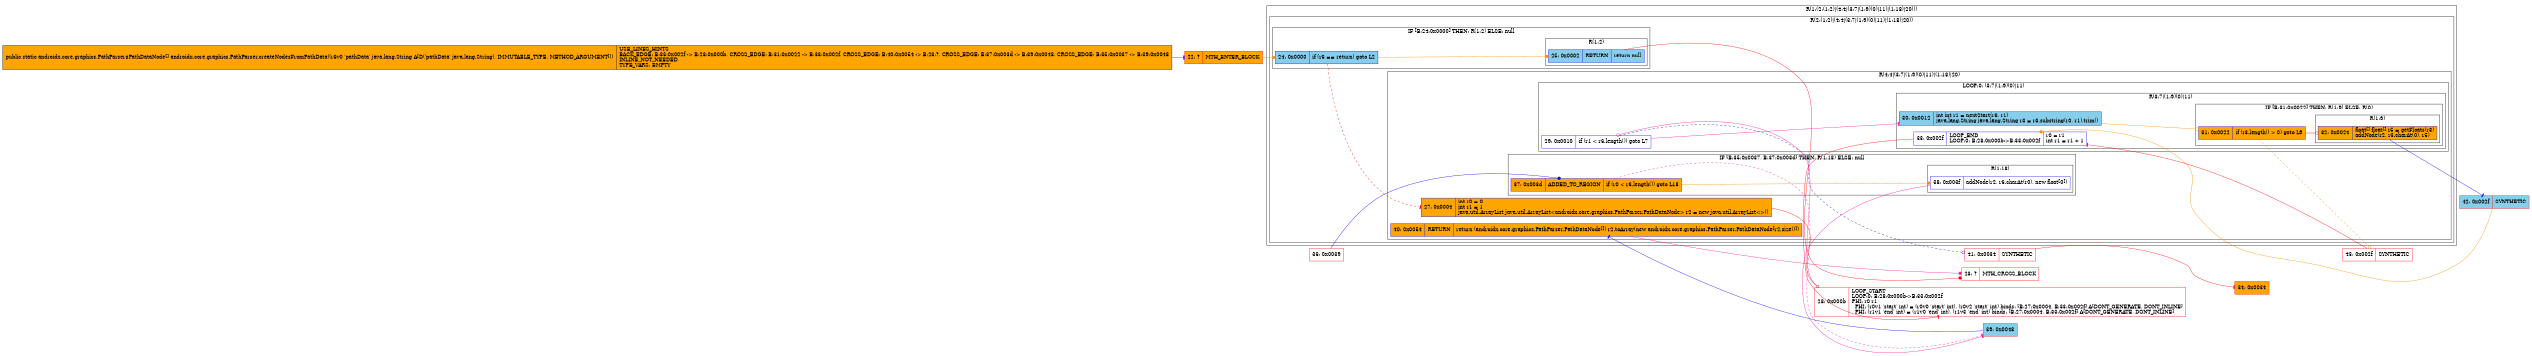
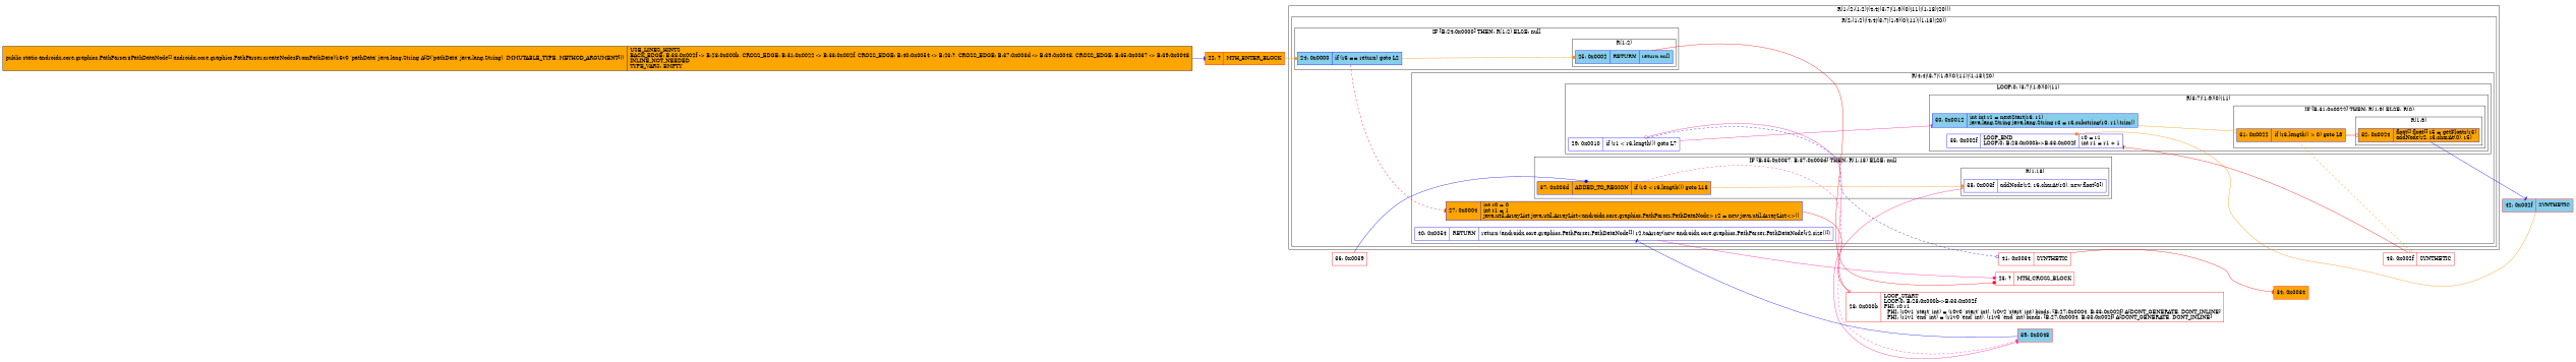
  digraph {
    rankdir=LR
    node [color=blue fillcolor=white shape=record style=filled]
    edge [arrowhead=tee color=red]
    n1 [fillcolor=skyblue label="{25\:\ 0x0002|RETURN\l|return null\l}"]
    n2 [fillcolor=skyblue label="{24\:\ 0x0000|if (r6 == return) goto L2\l}"]
    n3 [fillcolor=orange label="{32\:\ 0x0024|float[] float[] r5 = getFloats(r3)\laddNode(r2, r3.charAt(0), r5)\l}"]
    n4 [fillcolor=orange label="{31\:\ 0x0022|if (r3.length() \> 0) goto L9\l}"]
    n5 [fillcolor=skyblue label="{30\:\ 0x0012|int int r1 = nextStart(r6, r1)\ljava.lang.String java.lang.String r3 = r6.substring(r0, r1).trim()\l}"]
    n6 [label="{33\:\ 0x002f|LOOP_END\lLOOP:0: B:28:0x000b\-\>B:33:0x002f\l|r0 = r1\lint r1 = r1 + 1\l}"]
    n7 [label="{29\:\ 0x0010|if (r1 \< r6.length()) goto L7\l}"]
    n8 [label="{38\:\ 0x003f|addNode(r2, r6.charAt(r0), new float[0])\l}"]
    n9 [fillcolor=orange label="{37\:\ 0x003d|ADDED_TO_REGION\l|if (r0 \< r6.length()) goto L18\l}"]
    n10 [fillcolor=orange label="{27\:\ 0x0004|int r0 = 0\lint r1 = 1\ljava.util.ArrayList java.util.ArrayList\<androidx.core.graphics.PathParser.PathDataNode\> r2 = new java.util.ArrayList\<\>()\l}"]
-   n11 [fillcolor=orange label="{40\:\ 0x0054|RETURN\l|return (androidx.core.graphics.PathParser.PathDataNode[]) r2.toArray(new androidx.core.graphics.PathParser.PathDataNode[r2.size()])\l}"]
+   n11 [label="{40\:\ 0x0054|RETURN\l|return (androidx.core.graphics.PathParser.PathDataNode[]) r2.toArray(new androidx.core.graphics.PathParser.PathDataNode[r2.size()])\l}"]
    n12 [color=red label="{23\:\ ?|MTH_CROSS_BLOCK\l}"]
    n13 [color=red fillcolor=skyblue label="{42\:\ 0x002f|SYNTHETIC\l}"]
    n14 [color=red label="{43\:\ 0x002f|SYNTHETIC\l}"]
    n15 [color=red label="{28\:\ 0x000b|LOOP_START\lLOOP:0: B:28:0x000b\-\>B:33:0x002f\lPHI: r0 r1 \l  PHI: (r0v1 'start' int) = (r0v0 'start' int), (r0v2 'start' int) binds: [B:27:0x0004, B:33:0x002f] A[DONT_GENERATE, DONT_INLINE]\l  PHI: (r1v1 'end' int) = (r1v0 'end' int), (r1v3 'end' int) binds: [B:27:0x0004, B:33:0x002f] A[DONT_GENERATE, DONT_INLINE]\l}"]
    n16 [color=red label="{41\:\ 0x0034|SYNTHETIC\l}"]
    n17 [color=red fillcolor=skyblue label="{39\:\ 0x0048}"]
    n18 [color=red fillcolor=orange label="{34\:\ 0x0034}"]
    n19 [color=red label="{36\:\ 0x0039}"]
    n20 [color=red fillcolor=orange label="{22\:\ ?|MTH_ENTER_BLOCK\l}"]
    n21 [fillcolor=orange label="{public static androidx.core.graphics.PathParser$PathDataNode[] androidx.core.graphics.PathParser.createNodesFromPathData((r6v0 'pathData' java.lang.String A[D('pathData' java.lang.String), IMMUTABLE_TYPE, METHOD_ARGUMENT]))  | USE_LINES_HINTS\lBACK_EDGE: B:33:0x002f \-\> B:28:0x000b, CROSS_EDGE: B:31:0x0022 \-\> B:33:0x002f, CROSS_EDGE: B:40:0x0054 \-\> B:23:?, CROSS_EDGE: B:37:0x003d \-\> B:39:0x0048, CROSS_EDGE: B:35:0x0037 \-\> B:39:0x0048\lINLINE_NOT_NEEDED\lTYPE_VARS: EMPTY\l}" color=""]
    subgraph cluster_1 {
      label="R(1:(2:(1:2)|(4:4|(3:7|(1:9)(0)|11)|(1:18)|20)))"
      subgraph cluster_2 {
        label="R(2:(1:2)|(4:4|(3:7|(1:9)(0)|11)|(1:18)|20))"
        subgraph cluster_3 {
          label="IF [B:24:0x0000] THEN: R(1:2) ELSE: null"
          n2
          subgraph cluster_4 {
            label="R(1:2)"
            n1
          }
        }
        subgraph cluster_5 {
          label="R(4:4|(3:7|(1:9)(0)|11)|(1:18)|20)"
          n10
          n11
          subgraph cluster_6 {
            label="LOOP:0: (3:7|(1:9)(0)|11)"
            n7
            subgraph cluster_7 {
              label="R(3:7|(1:9)(0)|11)"
              n5
              n6
              subgraph cluster_8 {
                label="IF [B:31:0x0022] THEN: R(1:9) ELSE: R(0)"
                n4
                subgraph cluster_9 {
                  label="R(1:9)"
                  n3
                }
                subgraph cluster_10 {
                  label="R(0)"
                }
              }
            }
          }
          subgraph cluster_11 {
            label="IF [B:35:0x0037, B:37:0x003d] THEN: R(1:18) ELSE: null"
            n9
            subgraph cluster_12 {
              label="R(1:18)"
              n8
            }
          }
        }
      }
    }
    n1 -> n12 [arrowhead=dot]
    n2 -> n1 [arrowhead=dot color=darkorange]
    n2 -> n10 [style=dashed]
    n3 -> n13 [color=blue]
    n4 -> n3 [arrowhead=odot]
    n4 -> n14 [arrowhead=odot color=darkorange style=dashed]
    n5 -> n4 [arrowhead=odot color=darkorange]
-   n6 -> n15
    n7 -> n5 [color=deeppink]
    n7 -> n16 [arrowhead=odot color=blue style=dashed]
    n8 -> n17 [color=deeppink]
    n9 -> n8 [arrowhead=dot color=darkorange]
    n9 -> n17 [color=deeppink style=dashed]
    n10 -> n15 [arrowhead=odot]
    n11 -> n12 [arrowhead=dot color=deeppink]
    n13 -> n6 [arrowhead=dot color=darkorange]
    n14 -> n6
    n15 -> n7 [arrowhead=odot color=deeppink]
    n16 -> n18
    n17 -> n11 [color=blue]
    n19 -> n9 [arrowhead=dot color=blue]
    n20 -> n2 [arrowhead=dot color=darkorange]
    n21 -> n20 [color=blue]
  }
